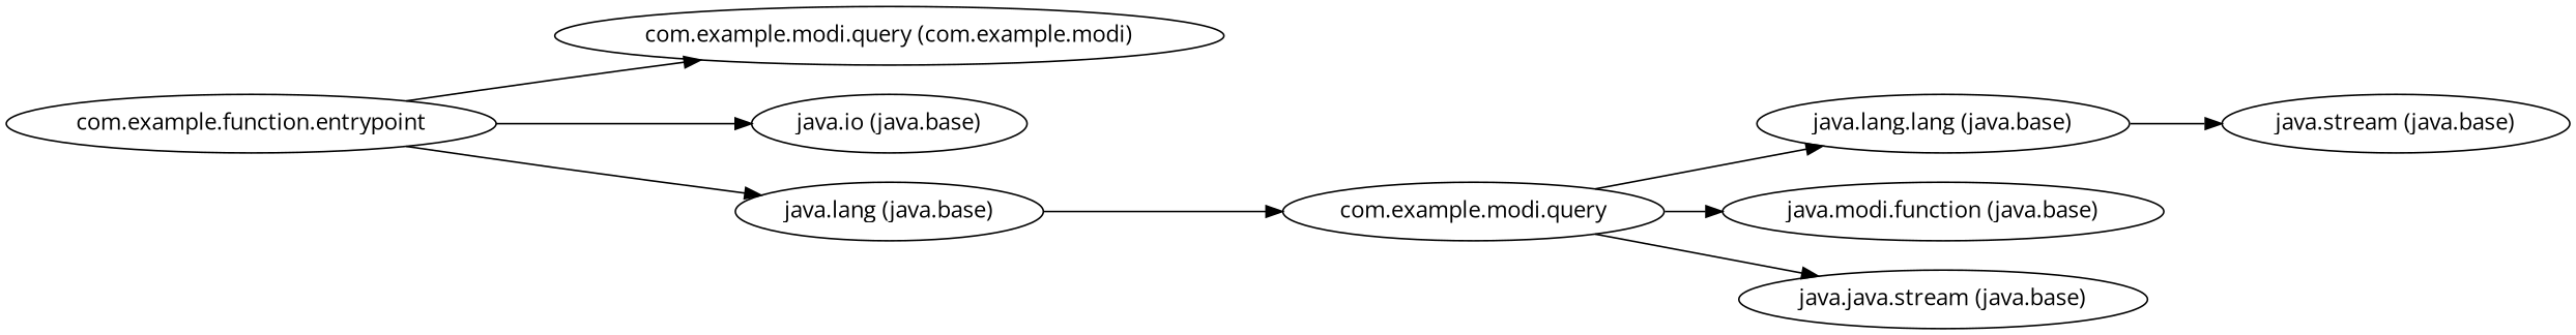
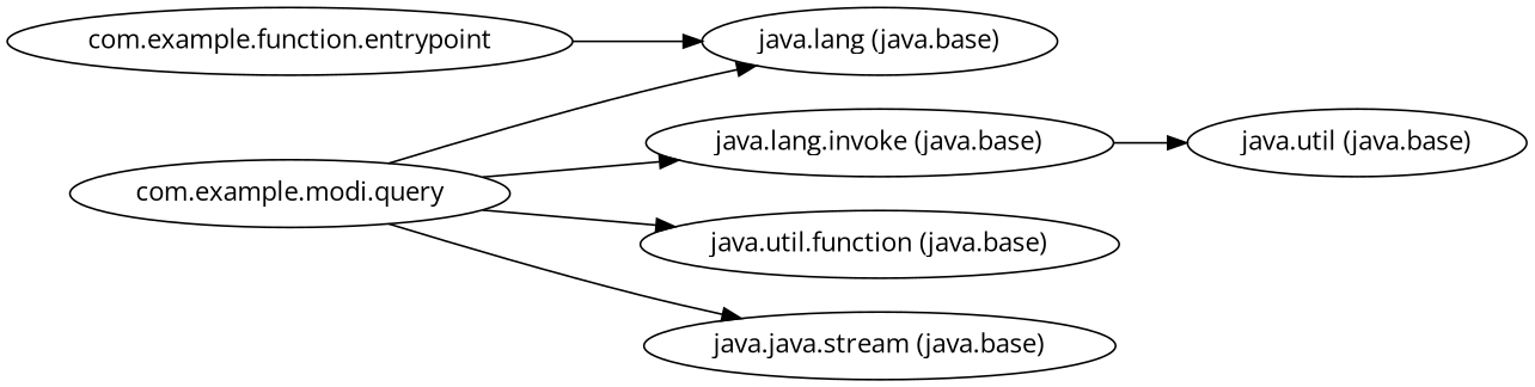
  digraph {
    fontname="Open Sans"
    rankdir=LR
    node [fontname="Open Sans"]
    edge [fontname="Open Sans"]
    n1 [label="com.example.function.entrypoint"]
-   "com.example.modi.query (com.example.modi)"
-   "java.io (java.base)"
    "java.lang (java.base)"
    "com.example.modi.query"
-   "java.lang.invoke (java.base)" [label="java.lang.lang (java.base)"]
-   "java.util.function (java.base)" [label="java.modi.function (java.base)"]
+   "java.lang.invoke (java.base)"
+   "java.util.function (java.base)"
    n8 [label="java.java.stream (java.base)"]
-   "java.util (java.base)" [label="java.stream (java.base)"]
-   n1 -> "com.example.modi.query (com.example.modi)"
-   n1 -> "java.io (java.base)"
+   "java.util (java.base)"
    n1 -> "java.lang (java.base)"
-   "java.lang (java.base)" -> "com.example.modi.query"
+   "com.example.modi.query" -> "java.lang (java.base)"
    "com.example.modi.query" -> "java.lang.invoke (java.base)"
    "com.example.modi.query" -> "java.util.function (java.base)"
    "com.example.modi.query" -> n8
    "java.lang.invoke (java.base)" -> "java.util (java.base)"
  }
